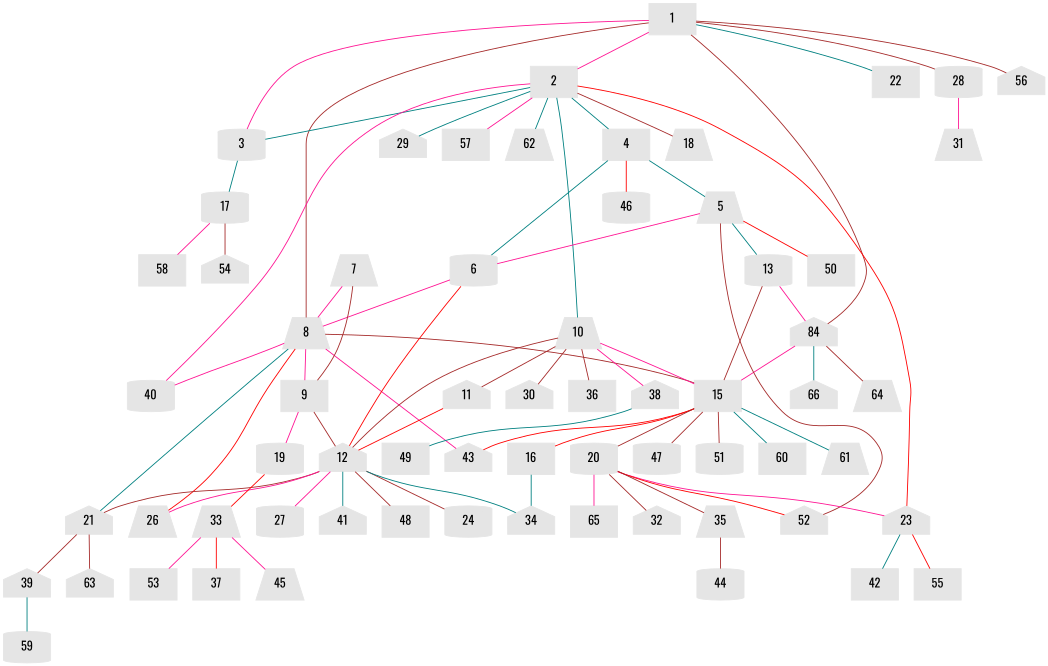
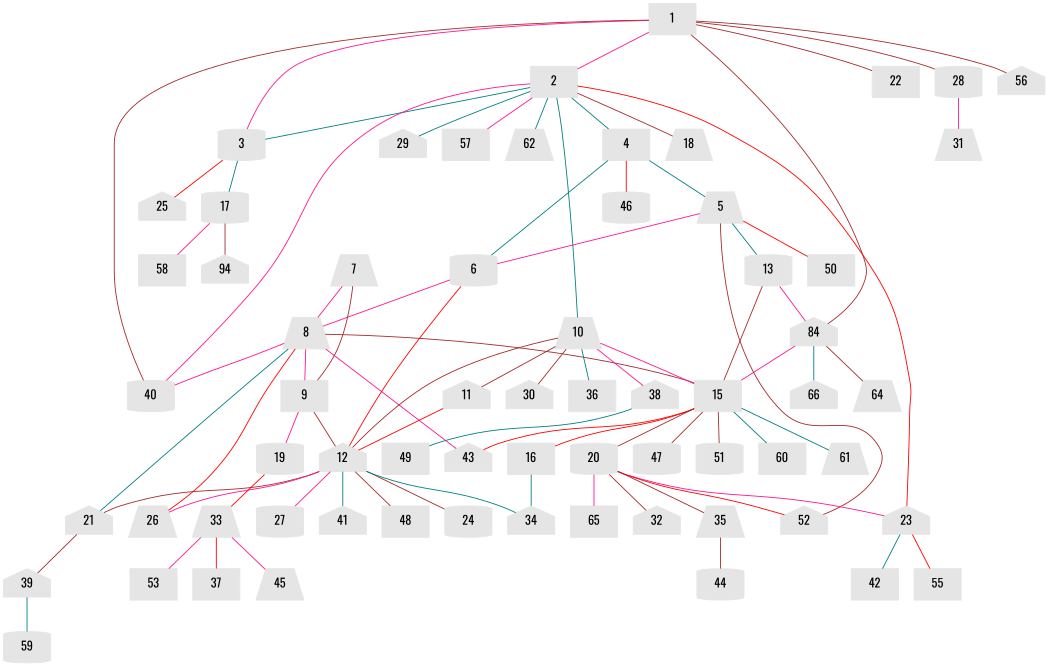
  graph {
    fontname=Oswald
    node [color=gray90 fontname=Oswald shape=box style=filled]
    edge [color=brown fontname=Oswald]
    1
    2
    3 [shape=cylinder]
    8 [shape=trapezium]
    n5 [label=84 shape=house]
    22
    28 [shape=cylinder]
    56 [shape=house]
    4
    10 [shape=trapezium]
    18 [shape=trapezium]
    23 [shape=house]
    29 [shape=house]
    40 [shape=cylinder]
    57
    62 [shape=trapezium]
    17 [shape=cylinder]
+   25 [shape=house]
    9
    15
    21 [shape=house]
    26 [shape=trapezium]
    43 [shape=house]
    64 [shape=trapezium]
    66 [shape=house]
    31 [shape=trapezium]
    5 [shape=trapezium]
    6 [shape=cylinder]
    46 [shape=cylinder]
    12 [shape=house]
    38 [shape=house]
    11 [shape=house]
    30 [shape=house]
    36
    42
    55
-   54 [shape=house]
+   54 [shape=house label=94]
    58
    13 [shape=cylinder]
    50
    52 [shape=house]
    24 [shape=cylinder]
    27 [shape=cylinder]
    34 [shape=house]
    41 [shape=house]
    48
    49
    7 [shape=trapezium]
    19 [shape=cylinder]
    16
    20 [shape=cylinder]
    47 [shape=cylinder]
    51 [shape=cylinder]
    60
    61 [shape=trapezium]
    39 [shape=house]
-   63 [shape=house]
    33 [shape=trapezium]
    32 [shape=house]
    35 [shape=trapezium]
    65
    37
    45 [shape=trapezium]
    53
    44 [shape=cylinder]
    59 [shape=cylinder]
    1 -- 2 [color=deeppink]
    1 -- 3 [color=deeppink]
-   1 -- 8
+   1 -- 40
    1 -- n5
-   1 -- 22 [color=teal]
+   1 -- 22
    1 -- 28
    1 -- 56
    2 -- 3 [color=teal]
    2 -- 4 [color=teal]
    2 -- 10 [color=teal]
    2 -- 18
    2 -- 23 [color=red]
    2 -- 29 [color=teal]
    2 -- 40 [color=deeppink]
    2 -- 57 [color=deeppink]
    2 -- 62 [color=teal]
    3 -- 17 [color=teal]
+   3 -- 25 [color=red]
    8 -- 40 [color=deeppink]
    8 -- 9 [color=deeppink]
    8 -- 15
    8 -- 21 [color=teal]
    8 -- 26 [color=red]
    8 -- 43 [color=deeppink]
    n5 -- 15 [color=deeppink]
    n5 -- 64
    n5 -- 66 [color=teal]
    28 -- 31 [color=deeppink]
    4 -- 5 [color=teal]
    4 -- 6 [color=teal]
    4 -- 46 [color=red]
    10 -- 15 [color=deeppink]
    10 -- 12
    10 -- 38 [color=deeppink]
    10 -- 11
    10 -- 30
-   10 -- 36
+   10 -- 36 [color=teal]
    23 -- 42 [color=teal]
    23 -- 55 [color=red]
    17 -- 54
    17 -- 58 [color=deeppink]
    9 -- 12
    9 -- 19 [color=deeppink]
    15 -- 43 [color=red]
    15 -- 16 [color=red]
    15 -- 20
    15 -- 47
    15 -- 51
    15 -- 60 [color=teal]
    15 -- 61 [color=teal]
    21 -- 39
-   21 -- 63
    5 -- 6 [color=deeppink]
    5 -- 13 [color=teal]
    5 -- 50 [color=red]
    5 -- 52
    6 -- 8 [color=deeppink]
    6 -- 12 [color=red]
    12 -- 21
    12 -- 26 [color=deeppink]
    12 -- 24
    12 -- 27 [color=deeppink]
    12 -- 34 [color=teal]
    12 -- 41 [color=teal]
    12 -- 48
    38 -- 49 [color=teal]
    11 -- 12 [color=red]
    13 -- n5 [color=deeppink]
    13 -- 15
    7 -- 8 [color=deeppink]
    7 -- 9
    19 -- 33 [color=red]
    16 -- 34 [color=teal]
    20 -- 23 [color=deeppink]
    20 -- 52 [color=red]
    20 -- 32
    20 -- 35
    20 -- 65 [color=deeppink]
    39 -- 59 [color=teal]
    33 -- 37 [color=red]
    33 -- 45 [color=deeppink]
    33 -- 53 [color=deeppink]
    35 -- 44
  }
